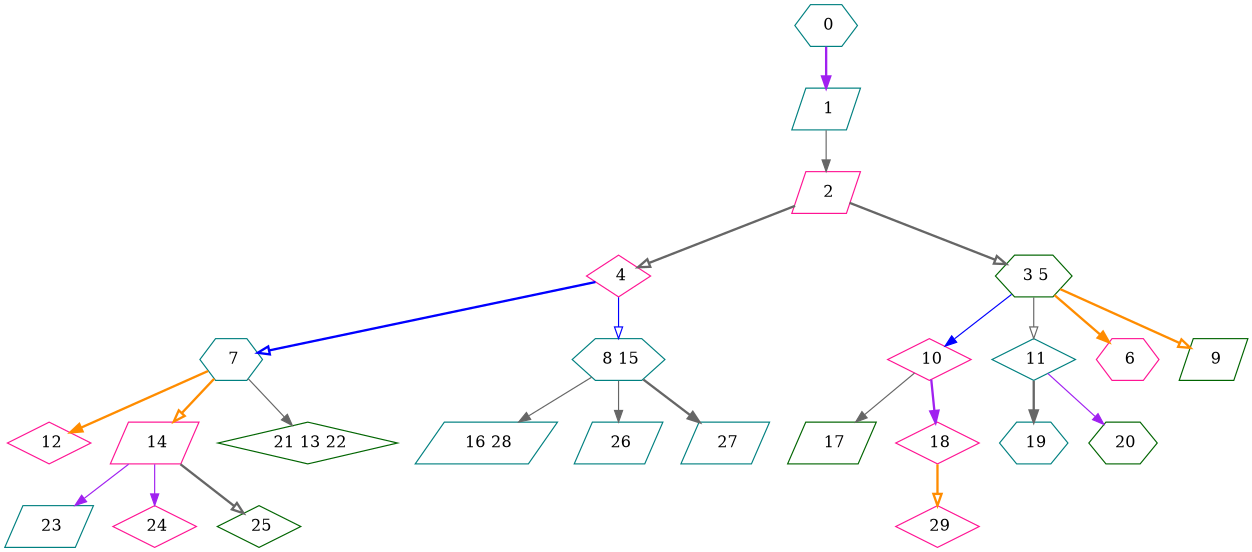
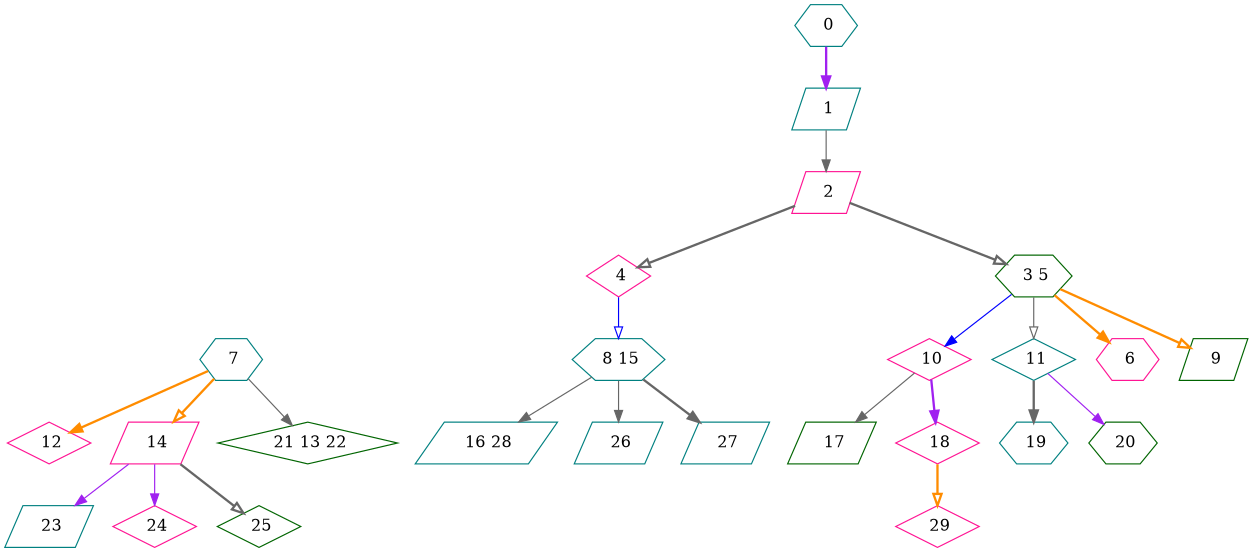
  digraph {
    node [color=teal shape=parallelogram]
    edge [arrowhead=normal color=gray40 style=bold]
    " 0" [shape=hexagon]
    " 1"
    " 2" [color=deeppink]
    " 4" [color=deeppink shape=diamond]
    " 3 5" [color=darkgreen shape=hexagon]
    " 7" [shape=hexagon]
    " 8 15" [shape=hexagon]
    " 10" [color=deeppink shape=diamond]
    " 11" [shape=diamond]
    " 6" [color=deeppink shape=hexagon]
    " 9" [color=darkgreen]
    " 12" [color=deeppink shape=diamond]
    " 14" [color=deeppink]
    " 21 13 22" [color=darkgreen shape=diamond]
    " 16 28"
    " 26"
    " 27"
    " 17" [color=darkgreen]
    " 18" [color=deeppink shape=diamond]
    " 19" [shape=hexagon]
    " 20" [color=darkgreen shape=hexagon]
    " 23"
    " 24" [color=deeppink shape=diamond]
    " 25" [color=darkgreen shape=diamond]
    " 29" [color=deeppink shape=diamond]
    " 0" -> " 1" [color=purple]
    " 1" -> " 2" [style=solid]
    " 2" -> " 4" [arrowhead=onormal]
    " 2" -> " 3 5" [arrowhead=onormal]
-   " 4" -> " 7" [arrowhead=onormal color=blue]
    " 4" -> " 8 15" [arrowhead=onormal color=blue style=solid]
    " 3 5" -> " 10" [color=blue style=solid]
    " 3 5" -> " 11" [arrowhead=onormal style=solid]
    " 3 5" -> " 6" [color=darkorange]
    " 3 5" -> " 9" [arrowhead=onormal color=darkorange]
    " 7" -> " 12" [color=darkorange]
    " 7" -> " 14" [arrowhead=onormal color=darkorange]
    " 7" -> " 21 13 22" [style=solid]
    " 8 15" -> " 16 28" [style=solid]
    " 8 15" -> " 26" [style=solid]
    " 8 15" -> " 27"
    " 10" -> " 17" [style=solid]
    " 10" -> " 18" [color=purple]
    " 11" -> " 19"
    " 11" -> " 20" [color=purple style=solid]
    " 14" -> " 23" [color=purple style=solid]
    " 14" -> " 24" [color=purple style=solid]
    " 14" -> " 25" [arrowhead=onormal]
    " 18" -> " 29" [arrowhead=onormal color=darkorange]
  }
